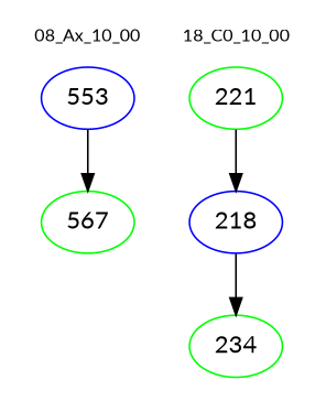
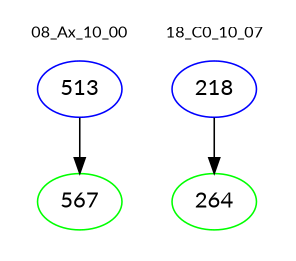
  digraph {
    fontname=Lato
    node [color=green fontname=Lato]
    edge [color=black fontname=Lato]
-   n1 [color=blue label=553]
+   n1 [color=blue label=513]
    n2 [label=567]
-   n3 [label=221]
    n4 [color=blue label=218]
-   n5 [label=234]
+   n5 [label=264]
    subgraph cluster_1 {
      color=white
      fontsize=10
      label="08_Ax_10_00"
      n1
      n2
    }
    subgraph cluster_2 {
      color=white
      fontsize=10
-     label="18_C0_10_00"
-     n3
+     label="18_C0_10_07"
      n4
      n5
    }
    n1 -> n2
-   n3 -> n4
    n4 -> n5
  }
